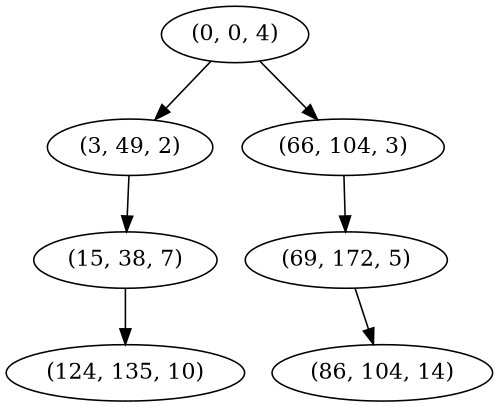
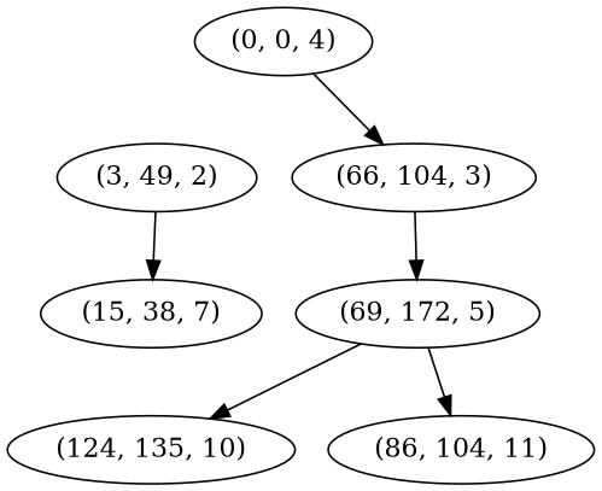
  digraph {
    n1 [label="(0, 0, 4)"]
    "(3, 49, 2)"
    n3 [label="(66, 104, 3)"]
    "(15, 38, 7)"
    "(69, 172, 5)"
-   "(86, 104, 14)"
+   "(86, 104, 14)" [label="(86, 104, 11)"]
    "(124, 135, 10)"
-   n1 -> "(3, 49, 2)"
    n1 -> n3
    "(3, 49, 2)" -> "(15, 38, 7)"
    n3 -> "(69, 172, 5)"
    "(69, 172, 5)" -> "(86, 104, 14)"
-   "(15, 38, 7)" -> "(124, 135, 10)"
+   "(69, 172, 5)" -> "(124, 135, 10)"
  }
